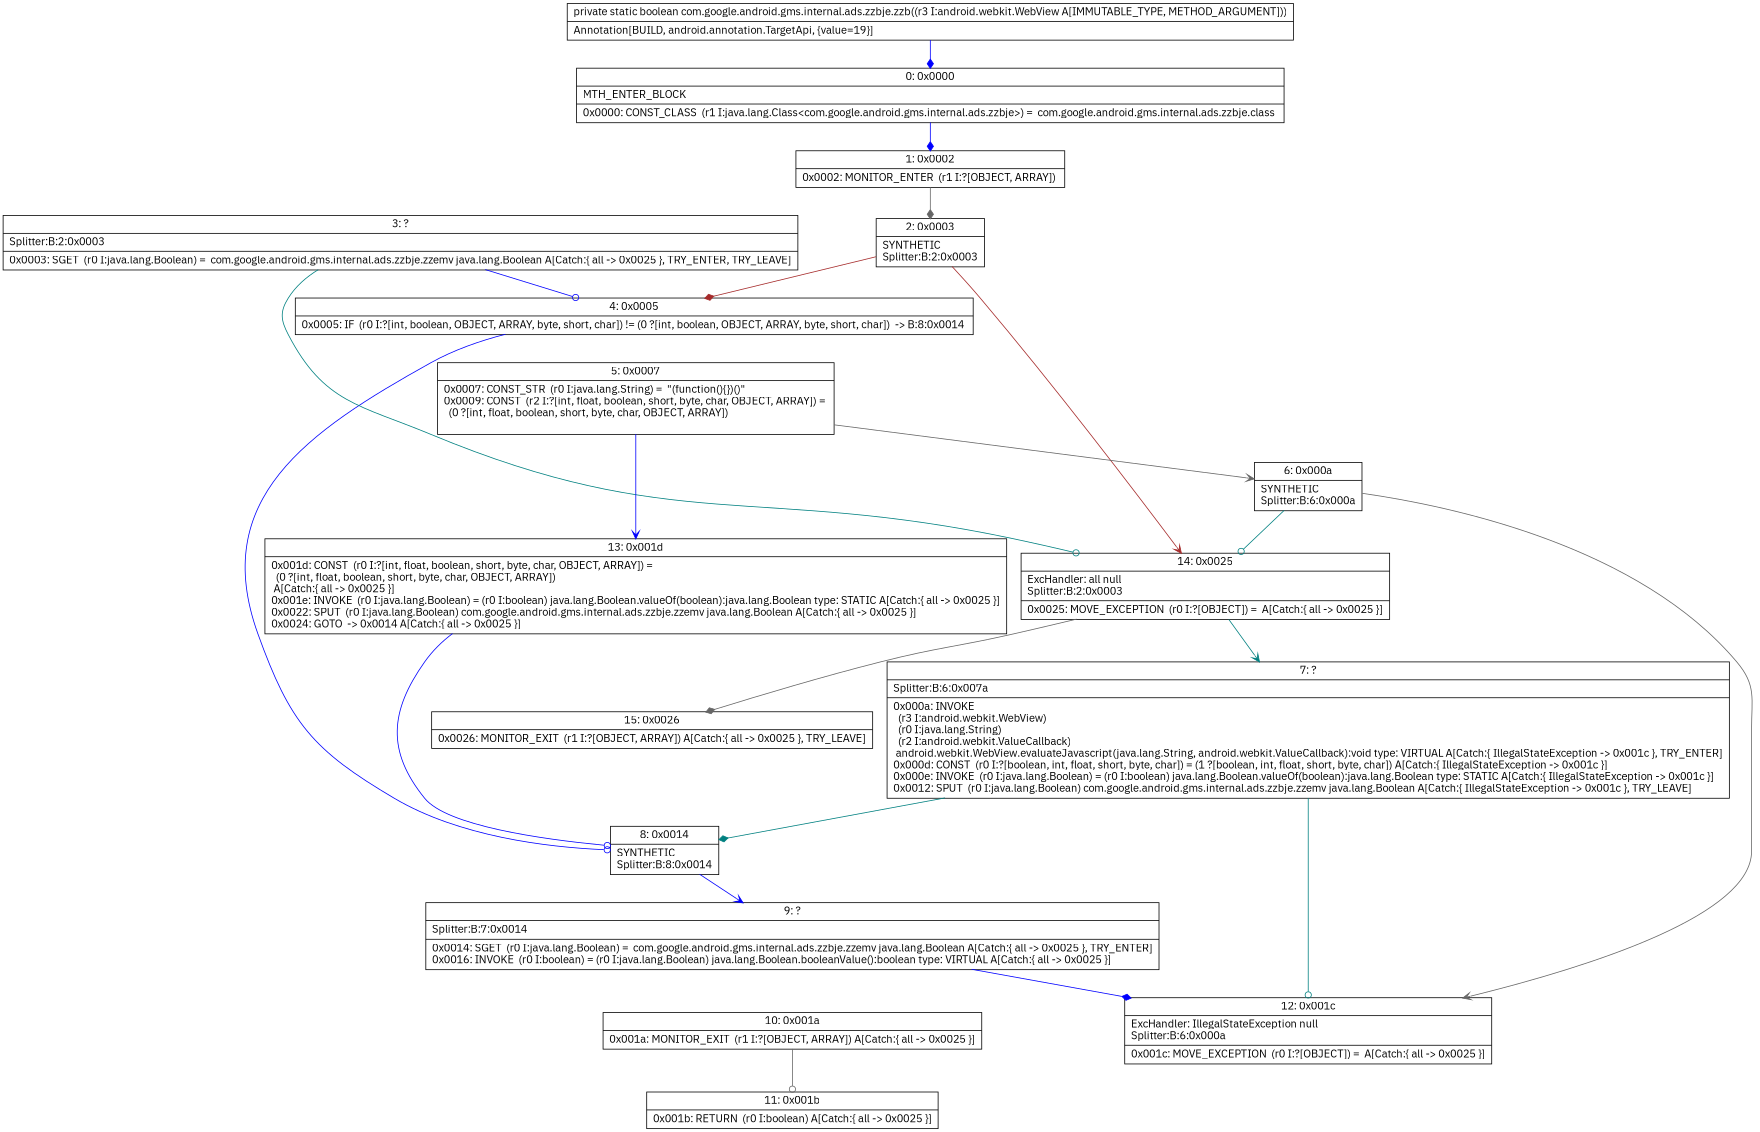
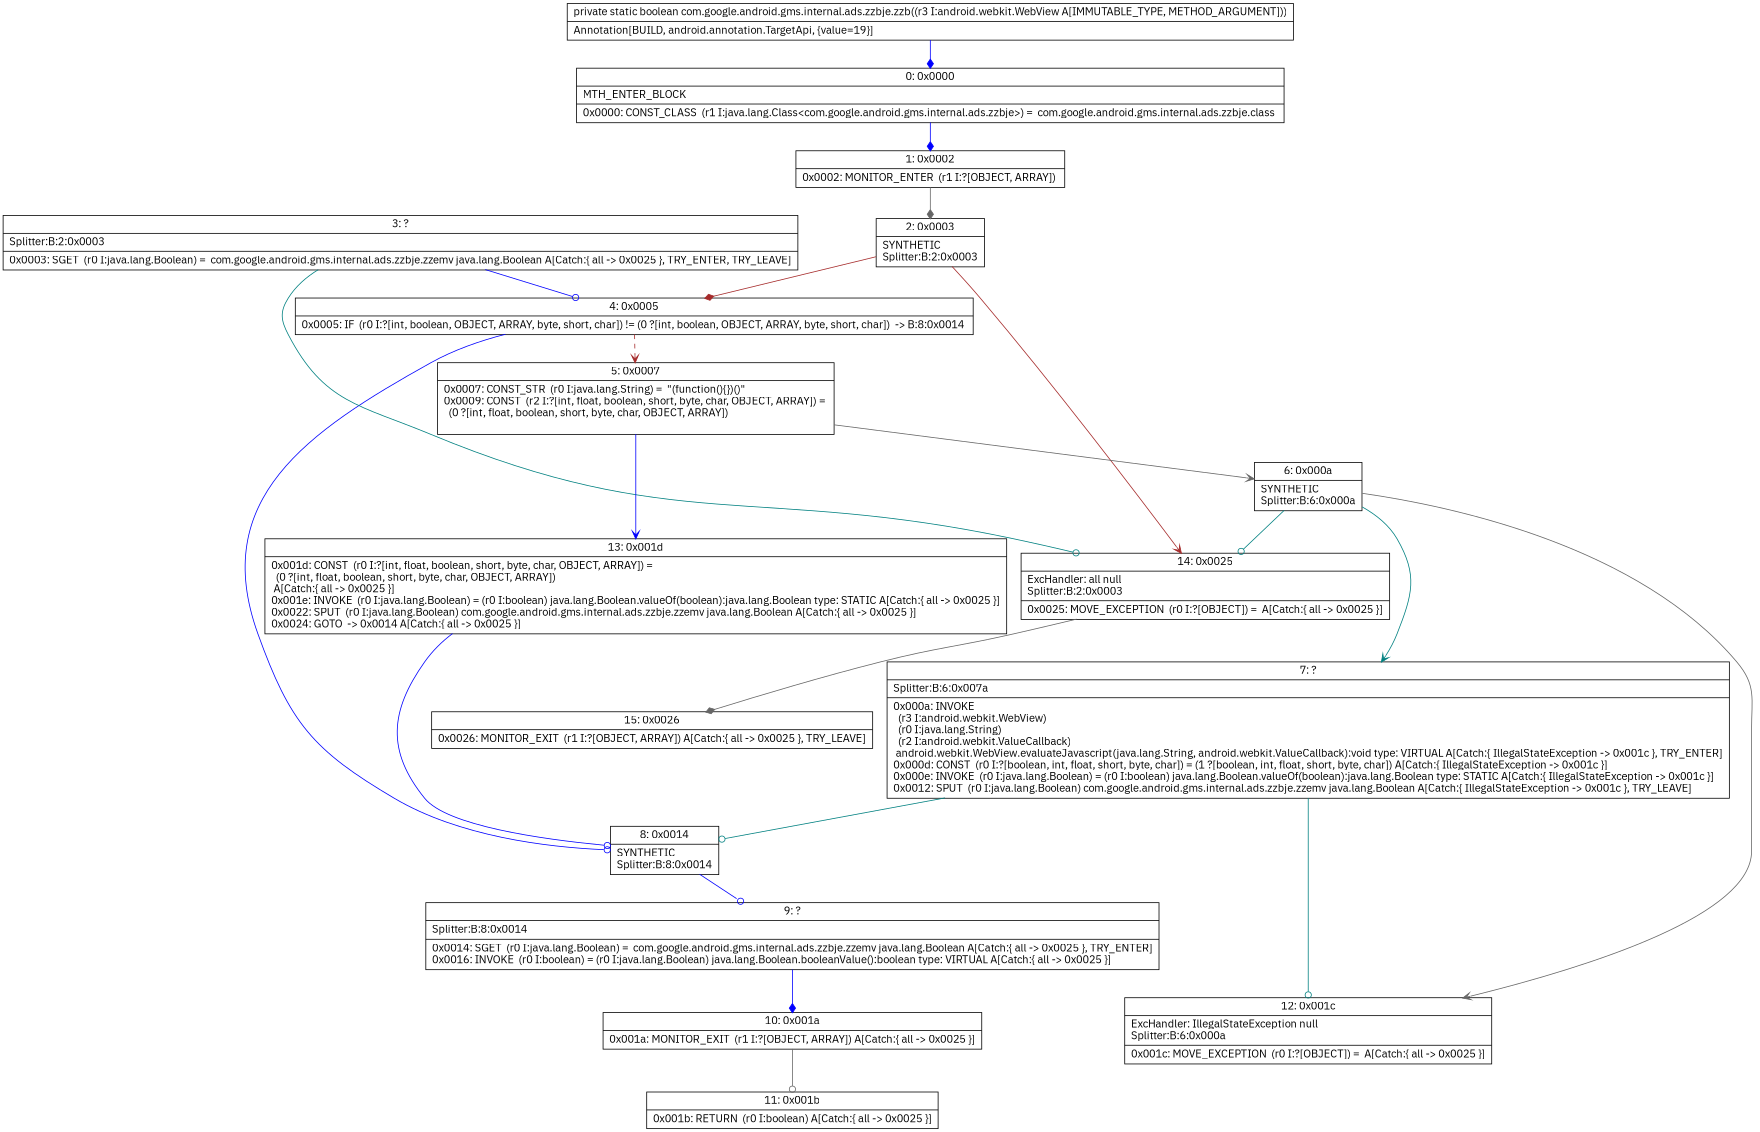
  digraph {
    fontname="IBM Plex Sans"
    node [fontname="IBM Plex Sans" shape=record]
    edge [arrowhead=odot color=blue fontname="IBM Plex Sans"]
    n1 [label="{0\:\ 0x0000|MTH_ENTER_BLOCK\l|0x0000: CONST_CLASS  (r1 I:java.lang.Class\<com.google.android.gms.internal.ads.zzbje\>) =  com.google.android.gms.internal.ads.zzbje.class \l}"]
    n2 [label="{1\:\ 0x0002|0x0002: MONITOR_ENTER  (r1 I:?[OBJECT, ARRAY]) \l}"]
    n3 [label="{2\:\ 0x0003|SYNTHETIC\lSplitter:B:2:0x0003\l}"]
    n4 [label="{14\:\ 0x0025|ExcHandler: all null\lSplitter:B:2:0x0003\l|0x0025: MOVE_EXCEPTION  (r0 I:?[OBJECT]) =  A[Catch:\{ all \-\> 0x0025 \}]\l}"]
    n5 [label="{4\:\ 0x0005|0x0005: IF  (r0 I:?[int, boolean, OBJECT, ARRAY, byte, short, char]) != (0 ?[int, boolean, OBJECT, ARRAY, byte, short, char])  \-\> B:8:0x0014 \l}"]
    n6 [label="{3\:\ ?|Splitter:B:2:0x0003\l|0x0003: SGET  (r0 I:java.lang.Boolean) =  com.google.android.gms.internal.ads.zzbje.zzemv java.lang.Boolean A[Catch:\{ all \-\> 0x0025 \}, TRY_ENTER, TRY_LEAVE]\l}"]
    n7 [label="{15\:\ 0x0026|0x0026: MONITOR_EXIT  (r1 I:?[OBJECT, ARRAY]) A[Catch:\{ all \-\> 0x0025 \}, TRY_LEAVE]\l}"]
    n8 [label="{5\:\ 0x0007|0x0007: CONST_STR  (r0 I:java.lang.String) =  \"(function()\{\})()\" \l0x0009: CONST  (r2 I:?[int, float, boolean, short, byte, char, OBJECT, ARRAY]) = \l  (0 ?[int, float, boolean, short, byte, char, OBJECT, ARRAY])\l \l}"]
    n9 [label="{8\:\ 0x0014|SYNTHETIC\lSplitter:B:8:0x0014\l}"]
    n10 [label="{6\:\ 0x000a|SYNTHETIC\lSplitter:B:6:0x000a\l}"]
    n11 [label="{13\:\ 0x001d|0x001d: CONST  (r0 I:?[int, float, boolean, short, byte, char, OBJECT, ARRAY]) = \l  (0 ?[int, float, boolean, short, byte, char, OBJECT, ARRAY])\l A[Catch:\{ all \-\> 0x0025 \}]\l0x001e: INVOKE  (r0 I:java.lang.Boolean) = (r0 I:boolean) java.lang.Boolean.valueOf(boolean):java.lang.Boolean type: STATIC A[Catch:\{ all \-\> 0x0025 \}]\l0x0022: SPUT  (r0 I:java.lang.Boolean) com.google.android.gms.internal.ads.zzbje.zzemv java.lang.Boolean A[Catch:\{ all \-\> 0x0025 \}]\l0x0024: GOTO  \-\> 0x0014 A[Catch:\{ all \-\> 0x0025 \}]\l}"]
-   n12 [label="{9\:\ ?|Splitter:B:7:0x0014\l|0x0014: SGET  (r0 I:java.lang.Boolean) =  com.google.android.gms.internal.ads.zzbje.zzemv java.lang.Boolean A[Catch:\{ all \-\> 0x0025 \}, TRY_ENTER]\l0x0016: INVOKE  (r0 I:boolean) = (r0 I:java.lang.Boolean) java.lang.Boolean.booleanValue():boolean type: VIRTUAL A[Catch:\{ all \-\> 0x0025 \}]\l}"]
+   n12 [label="{9\:\ ?|Splitter:B:8:0x0014\l|0x0014: SGET  (r0 I:java.lang.Boolean) =  com.google.android.gms.internal.ads.zzbje.zzemv java.lang.Boolean A[Catch:\{ all \-\> 0x0025 \}, TRY_ENTER]\l0x0016: INVOKE  (r0 I:boolean) = (r0 I:java.lang.Boolean) java.lang.Boolean.booleanValue():boolean type: VIRTUAL A[Catch:\{ all \-\> 0x0025 \}]\l}"]
    n13 [label="{7\:\ ?|Splitter:B:6:0x007a\l|0x000a: INVOKE  \l  (r3 I:android.webkit.WebView)\l  (r0 I:java.lang.String)\l  (r2 I:android.webkit.ValueCallback)\l android.webkit.WebView.evaluateJavascript(java.lang.String, android.webkit.ValueCallback):void type: VIRTUAL A[Catch:\{ IllegalStateException \-\> 0x001c \}, TRY_ENTER]\l0x000d: CONST  (r0 I:?[boolean, int, float, short, byte, char]) = (1 ?[boolean, int, float, short, byte, char]) A[Catch:\{ IllegalStateException \-\> 0x001c \}]\l0x000e: INVOKE  (r0 I:java.lang.Boolean) = (r0 I:boolean) java.lang.Boolean.valueOf(boolean):java.lang.Boolean type: STATIC A[Catch:\{ IllegalStateException \-\> 0x001c \}]\l0x0012: SPUT  (r0 I:java.lang.Boolean) com.google.android.gms.internal.ads.zzbje.zzemv java.lang.Boolean A[Catch:\{ IllegalStateException \-\> 0x001c \}, TRY_LEAVE]\l}"]
    n14 [label="{12\:\ 0x001c|ExcHandler: IllegalStateException null\lSplitter:B:6:0x000a\l|0x001c: MOVE_EXCEPTION  (r0 I:?[OBJECT]) =  A[Catch:\{ all \-\> 0x0025 \}]\l}"]
    n15 [label="{10\:\ 0x001a|0x001a: MONITOR_EXIT  (r1 I:?[OBJECT, ARRAY]) A[Catch:\{ all \-\> 0x0025 \}]\l}"]
    n16 [label="{11\:\ 0x001b|0x001b: RETURN  (r0 I:boolean) A[Catch:\{ all \-\> 0x0025 \}]\l}"]
    n17 [label="{private static boolean com.google.android.gms.internal.ads.zzbje.zzb((r3 I:android.webkit.WebView A[IMMUTABLE_TYPE, METHOD_ARGUMENT]))  | Annotation[BUILD, android.annotation.TargetApi, \{value=19\}]\l}"]
    n1 -> n2 [arrowhead=diamond]
    n2 -> n3 [arrowhead=diamond color=gray40]
    n3 -> n4 [arrowhead=vee color=brown]
    n3 -> n5 [arrowhead=diamond color=brown]
    n4 -> n7 [arrowhead=diamond color=gray40]
+   n5 -> n8 [arrowhead=vee color=brown style=dashed]
    n5 -> n9
    n6 -> n4 [color=teal]
    n6 -> n5
    n8 -> n10 [arrowhead=vee color=gray40]
    n8 -> n11 [arrowhead=vee]
-   n9 -> n12 [arrowhead=vee]
+   n9 -> n12
    n10 -> n4 [color=teal]
-   n4 -> n13 [arrowhead=vee color=teal]
+   n10 -> n13 [arrowhead=vee color=teal]
    n10 -> n14 [arrowhead=vee color=gray40]
    n11 -> n9
-   n12 -> n14 [arrowhead=diamond]
-   n13 -> n9 [arrowhead=diamond color=teal]
+   n12 -> n15 [arrowhead=diamond]
+   n13 -> n9 [color=teal]
    n13 -> n14 [color=teal]
    n15 -> n16 [color=gray40]
    n17 -> n1 [arrowhead=diamond]
  }
